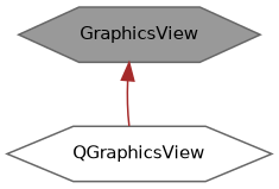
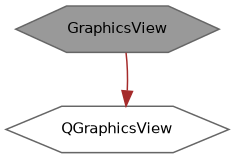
  digraph {
    node [color=gray40 fontname=Helvetica fontsize=10 shape=hexagon style=filled]
    n1 [fillcolor=grey60 fontcolor=black height=0.2 label=GraphicsView width=0.4]
    n2 [fillcolor=white height=0.2 label=QGraphicsView width=0.4]
-   n1 -> n2 [color=brown dir=back fontname=Helvetica fontsize=10 labelfontname=Helvetica labelfontsize=10 style=solid]
+   n2 -> n1 [color=brown dir=back fontname=Helvetica fontsize=10 labelfontname=Helvetica labelfontsize=10 style=solid]
  }
